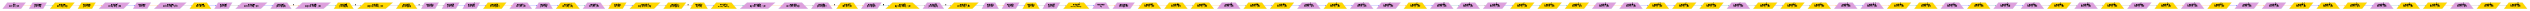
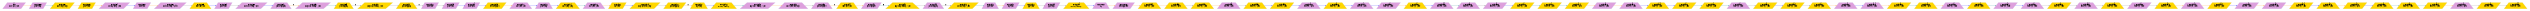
  digraph {
    rankdir=LR
    node [color=lightsteelblue fillcolor=gold shape=trapezium style=filled]
    edge [arrowhead=vee color=darkorange]
    n1 [color=lightgrey fillcolor=plum label="start\nmovl %edi, %edi" shape=parallelogram]
    n2 [fillcolor=plum label="0x70323ee0\npushl %ebp" shape=parallelogram]
    n3 [label="0x70323ee1\nmovl %esp, %ebp" shape=parallelogram]
    n4 [label="0x70323ee3\npushl %ebx" shape=parallelogram]
    n5 [fillcolor=plum label="0x70323ee4\nmovl 0x8(%ebp), %ebx" shape=parallelogram]
    n6 [fillcolor=plum label="0x70323ee7\npushl %esi" shape=parallelogram]
    n7 [fillcolor=plum label="0x70323ee8\nmovl 0xc(%ebp), %start" shape=parallelogram]
    n8 [label="0x70323eeb\ntestl %esi, %esi"]
    n9 [fillcolor=plum label="0x70323eed\npushl %edi" shape=parallelogram]
    n10 [fillcolor=plum label="0x70323eee\nmovl 0x10(%ebp), %edi" shape=parallelogram]
    n11 [fillcolor=plum label="0x70323ef1\njne 0x70323efc"]
    n12 [fillcolor=plum label="0x70323efc\ncmpl $0x1<UINT8>, %esi" shape=parallelogram]
    n13 [label="0x70323eff\nje 0x70323f06"]
    n14 [label="0x70323f01\ncmpl $0x2<UINT8>, %esi" shape=parallelogram]
    n15 [label="0x70323f04\njne 0x70323f28"]
    n16 [fillcolor=plum label="0x70323f28\npushl %edi" shape=parallelogram]
    n17 [fillcolor=plum label="0x70323f29\npushl %esi" shape=parallelogram]
    n18 [fillcolor=plum label="0x70323f2a\npushl %ebx" shape=parallelogram]
    n19 [label="0x70323f2b\ncall 0x70323b71" shape=parallelogram]
    n20 [fillcolor=plum label="0x70323b71\nmovl %edi, %edi"]
    n21 [fillcolor=plum label="0x70323b73\npushl %ebp"]
    n22 [label="0x70323b74\nmovl %esp, %ebp"]
    n23 [fillcolor=plum label="0x70323b76\nxorl %eax, %eax"]
    n24 [label="0x70323b78\nincl %eax" shape=parallelogram]
    n25 [label="0x70323b79\ncmpl %eax, 0xc(%ebp)" shape=parallelogram]
    n26 [label="0x70323b7c\njne 0x70323b87" shape=parallelogram]
    n27 [label="0x70323b87\npopl %ebp"]
    n28 [label="0x70323b88\nret $0xc<UINT16>"]
    n29 [fillcolor=plum label="0x70323f30\ncmpl $0x1<UINT8>, %esi" shape=parallelogram]
    n30 [fillcolor=plum label="0x70323f33\nmovl %eax, 0xc(%ebp)"]
    n31 [fillcolor=plum label="0x70323f36\njne 0x70323f44"]
    n32 [label="0x70323f44\ntestl %esi, %esi"]
    n33 [fillcolor=plum label="0x70323f46\nje 0x70323f4d" shape=parallelogram]
    n34 [label="0x70323f48\ncmpl $0x3<UINT8>, %esi"]
    n35 [fillcolor=plum label="0x70323f4b\njne 0x70323f73"]
    n36 [label="0x70323f73\nmovl 0xc(%ebp), %eax" shape=parallelogram]
    n37 [fillcolor=plum label="0x70323f76\npopl %edi"]
    n38 [fillcolor=plum label="0x70323f77\npopl %esi" shape=parallelogram]
    n39 [label="0x70323f78\npopl %ebx"]
    n40 [fillcolor=plum label="0x70323f79\npopl %ebp" shape=parallelogram]
    n41 [label="0x70323f7a\nret $0xc<UINT16>"]
    n42 [fillcolor=plum label="0x7c8000c0\nnop "]
    n43 [fillcolor=plum label="0x7c8000c1\ncall 0x63d7f9f4" shape=parallelogram]
    n44 [label="0x63d7f9f4\naddb %al, (%eax)"]
    n45 [label="0x63d7f9f6\naddb %al, (%eax)"]
    n46 [label="0x63d7f9f8\naddb %al, (%eax)"]
    n47 [fillcolor=plum label="0x63d7f9fa\naddb %al, (%eax)"]
    n48 [label="0x63d7f9fc\naddb %al, (%eax)"]
    n49 [label="0x63d7f9fe\naddb %al, (%eax)" shape=parallelogram]
    n50 [fillcolor=plum label="0x63d7fa00\naddb %al, (%eax)"]
    n51 [label="0x63d7fa02\naddb %al, (%eax)"]
    n52 [fillcolor=plum label="0x63d7fa04\naddb %al, (%eax)"]
    n53 [fillcolor=plum label="0x63d7fa06\naddb %al, (%eax)" shape=parallelogram]
    n54 [label="0x63d7fa08\naddb %al, (%eax)"]
    n55 [fillcolor=plum label="0x63d7fa0a\naddb %al, (%eax)"]
    n56 [fillcolor=plum label="0x63d7fa0c\naddb %al, (%eax)"]
    n57 [fillcolor=plum label="0x63d7fa0e\naddb %al, (%eax)" shape=parallelogram]
    n58 [label="0x63d7fa10\naddb %al, (%eax)" shape=parallelogram]
    n59 [label="0x63d7fa12\naddb %al, (%eax)" shape=parallelogram]
    n60 [label="0x63d7fa14\naddb %al, (%eax)" shape=parallelogram]
    n61 [fillcolor=plum label="0x63d7fa16\naddb %al, (%eax)" shape=parallelogram]
    n62 [fillcolor=plum label="0x63d7fa18\naddb %al, (%eax)"]
    n63 [label="0x63d7fa1a\naddb %al, (%eax)"]
    n64 [label="0x63d7fa1c\naddb %al, (%eax)" shape=parallelogram]
    n65 [label="0x63d7fa1e\naddb %al, (%eax)" shape=parallelogram]
    n66 [fillcolor=plum label="0x63d7fa20\naddb %al, (%eax)"]
    n67 [label="0x63d7fa22\naddb %al, (%eax)" shape=parallelogram]
    n68 [label="0x63d7fa24\naddb %al, (%eax)" shape=parallelogram]
    n69 [label="0x63d7fa26\naddb %al, (%eax)"]
    n70 [fillcolor=plum label="0x63d7fa28\naddb %al, (%eax)"]
    n71 [fillcolor=plum label="0x63d7fa2a\naddb %al, (%eax)"]
    n72 [label="0x63d7fa2c\naddb %al, (%eax)" shape=parallelogram]
    n73 [label="0x63d7fa2e\naddb %al, (%eax)"]
    n74 [fillcolor=plum label="0x63d7fa30\naddb %al, (%eax)"]
    n75 [label="0x63d7fa32\naddb %al, (%eax)"]
    n76 [fillcolor=plum label="0x63d7fa34\naddb %al, (%eax)" shape=parallelogram]
    n77 [fillcolor=plum label="0x63d7fa36\naddb %al, (%eax)"]
    n78 [label="0x63d7fa38\naddb %al, (%eax)" shape=parallelogram]
    n79 [fillcolor=plum label="0x63d7fa3a\naddb %al, (%eax)"]
    n80 [label="0x63d7fa3c\naddb %al, (%eax)"]
    n81 [fillcolor=plum label="0x63d7fa3e\naddb %al, (%eax)" shape=parallelogram]
    n82 [label="0x63d7fa40\naddb %al, (%eax)"]
    n83 [fillcolor=plum label="0x63d7fa42\naddb %al, (%eax)"]
    n84 [label="0x63d7fa44\naddb %al, (%eax)" shape=parallelogram]
    n85 [fillcolor=plum label="0x63d7fa46\naddb %al, (%eax)" shape=parallelogram]
    n86 [fillcolor=plum label="0x63d7fa48\naddb %al, (%eax)" shape=parallelogram]
    n87 [label="0x63d7fa4a\naddb %al, (%eax)" shape=parallelogram]
    n88 [label="0x63d7fa4c\naddb %al, (%eax)"]
    n89 [label="0x63d7fa4e\naddb %al, (%eax)" shape=parallelogram]
-   n90 [fillcolor=plum label="0x63d7fa50\naddb %al, (%eax)"]
+   n90 [label="0x63d7fa50\naddb %al, (%eax)"]
    n91 [label="0x63d7fa52\naddb %al, (%eax)"]
    n92 [label="0x63d7fa54\naddb %al, (%eax)" shape=parallelogram]
    n93 [fillcolor=plum label="0x63d7fa56\naddb %al, (%eax)"]
    n94 [label="0x63d7fa58\naddb %al, (%eax)" shape=parallelogram]
    n95 [label="0x63d7fa5a\naddb %al, (%eax)"]
    n1 -> n2
    n2 -> n3 [arrowhead=tee color=teal]
    n3 -> n4
    n4 -> n5
    n5 -> n6 [color=blue]
    n6 -> n7 [arrowhead=tee]
    n7 -> n8 [arrowhead=tee color=gray40]
    n8 -> n9 [color=blue]
    n9 -> n10 [color=gray40]
    n10 -> n11 [color=blue]
    n11 -> n12 [arrowhead=tee label=T]
    n12 -> n13 [color=teal]
    n13 -> n14 [color=gray40 label=T]
    n14 -> n15 [arrowhead=tee color=gray40]
    n15 -> n16 [arrowhead=tee color=gray40 label=T]
    n16 -> n17 [color=gray40]
    n17 -> n18 [arrowhead=tee color=blue]
    n18 -> n19 [arrowhead=tee color=blue]
    n19 -> n20
    n20 -> n21 [color=blue]
    n21 -> n22 [color=blue]
    n22 -> n23 [color=teal]
    n23 -> n24
    n24 -> n25 [color=blue]
    n25 -> n26 [color=gray40]
    n26 -> n27 [label=T]
    n27 -> n28 [arrowhead=tee color=blue]
    n28 -> n29 [color=teal]
    n29 -> n30 [arrowhead=tee]
    n30 -> n31 [color=gray40]
    n31 -> n32 [arrowhead=tee label=T]
    n32 -> n33
    n33 -> n34 [color=teal label=F]
    n34 -> n35 [color=gray40]
    n35 -> n36 [color=gray40 label=T]
    n36 -> n37 [arrowhead=tee color=teal]
    n37 -> n38
    n38 -> n39 [arrowhead=tee color=blue]
    n39 -> n40 [arrowhead=tee color=gray40]
    n40 -> n41 [arrowhead=tee color=gray40]
    n41 -> n42 [color=blue]
    n42 -> n43
    n43 -> n44
    n44 -> n45 [arrowhead=tee]
    n45 -> n46 [color=gray40]
    n46 -> n47 [arrowhead=tee]
    n47 -> n48 [color=gray40]
    n48 -> n49 [color=blue]
    n49 -> n50 [color=blue]
    n50 -> n51 [color=blue]
    n51 -> n52 [color=blue]
    n52 -> n53 [arrowhead=tee color=blue]
    n53 -> n54
    n54 -> n55 [color=blue]
    n55 -> n56 [arrowhead=tee color=teal]
    n56 -> n57 [color=gray40]
    n57 -> n58 [arrowhead=tee color=blue]
    n58 -> n59 [arrowhead=tee color=teal]
    n59 -> n60 [color=teal]
    n60 -> n61 [arrowhead=tee]
    n61 -> n62 [arrowhead=tee]
    n62 -> n63 [color=blue]
    n63 -> n64 [color=blue]
    n64 -> n65 [color=teal]
    n65 -> n66 [color=teal]
    n66 -> n67 [color=gray40]
    n67 -> n68 [arrowhead=tee color=blue]
    n68 -> n69 [color=gray40]
    n69 -> n70
    n70 -> n71 [arrowhead=tee color=blue]
    n71 -> n72
    n72 -> n73 [color=teal]
    n73 -> n74 [arrowhead=tee]
    n74 -> n75 [color=blue]
    n75 -> n76 [color=teal]
    n76 -> n77 [color=blue]
    n77 -> n78 [color=gray40]
    n78 -> n79 [arrowhead=tee color=gray40]
    n79 -> n80 [color=gray40]
    n80 -> n81 [arrowhead=tee color=gray40]
    n81 -> n82 [arrowhead=tee color=gray40]
    n82 -> n83
    n83 -> n84 [arrowhead=tee]
    n84 -> n85 [color=blue]
    n85 -> n86
    n86 -> n87
    n87 -> n88 [color=blue]
    n88 -> n89
    n89 -> n90 [arrowhead=tee color=blue]
    n90 -> n91 [arrowhead=tee color=teal]
    n91 -> n92 [arrowhead=tee color=teal]
    n92 -> n93
    n93 -> n94 [arrowhead=tee color=gray40]
    n94 -> n95 [arrowhead=tee color=gray40]
  }
